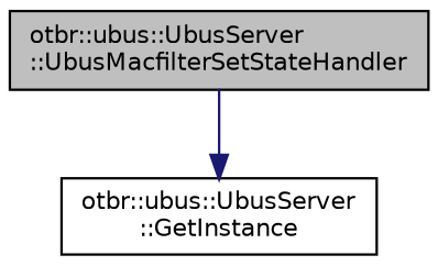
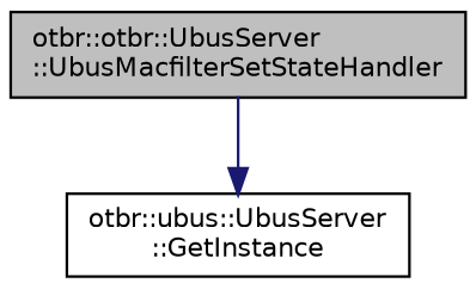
  digraph {
    rankdir=TB
    node [color=black fontname=Helvetica fontsize=10 shape=record style=filled]
-   n1 [fillcolor=grey75 fontcolor=black height=0.2 label="otbr::ubus::UbusServer\l::UbusMacfilterSetStateHandler" width=0.4]
+   n1 [fillcolor=grey75 fontcolor=black height=0.2 label="otbr::otbr::UbusServer\l::UbusMacfilterSetStateHandler" width=0.4]
    n2 [fillcolor=white height=0.2 label="otbr::ubus::UbusServer\l::GetInstance" width=0.4]
    n1 -> n2 [color=midnightblue fontname=Helvetica fontsize=10 labelfontname=Helvetica labelfontsize=10 style=solid]
  }
